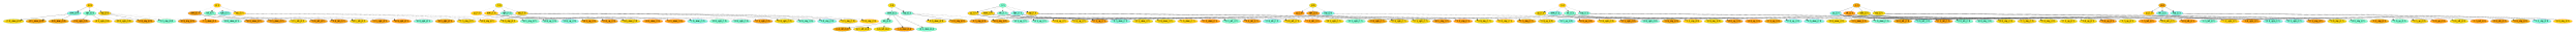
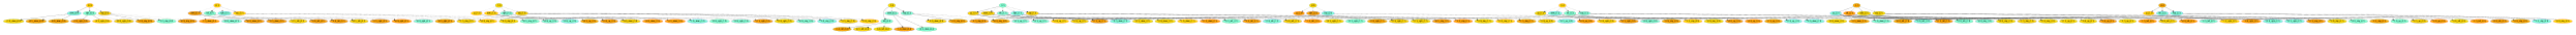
  strict digraph {
    fontname="Open Sans"
    node [color=blue fillcolor=gold fontname="Open Sans" style=filled]
    edge [arrowhead=vee fontname="Open Sans" style=dashed weight=0.025]
    "(0, 0)" [color=deeppink]
    "down__(0, 0)" [fillcolor=aquamarine]
    "right__(0, 0)" [color=darkgreen fillcolor=aquamarine]
    "stay__(0, 0)"
    "(1, 0)__down__(0, 0)" [color=darkgreen]
    "(0, 1)__down__(0, 0)" [color=darkgreen fillcolor=orange]
    "(0, 0)__down__(0, 0)" [color=darkgreen fillcolor=orange]
    "(1, 0)__right__(0, 0)" [fillcolor=orange]
    "(0, 1)__right__(0, 0)" [color=deeppink]
    "(0, 0)__right__(0, 0)"
    "(1, 0)__stay__(0, 0)" [color=darkgreen fillcolor=orange]
    "(0, 1)__stay__(0, 0)" [color=darkgreen fillcolor=aquamarine]
    "(0, 0)__stay__(0, 0)" [fillcolor=orange]
    "(0, 1)" [color=deeppink]
    "down__(0, 1)" [fillcolor=orange]
    "left__(0, 1)" [color=darkgreen fillcolor=aquamarine]
    "right__(0, 1)" [fillcolor=aquamarine]
    "stay__(0, 1)" [color=deeppink]
    "(1, 1)__down__(0, 1)" [color=deeppink fillcolor=orange]
    "(0, 0)__down__(0, 1)" [color=deeppink fillcolor=aquamarine]
    "(0, 2)__down__(0, 1)" [fillcolor=orange]
    "(0, 1)__down__(0, 1)" [fillcolor=orange]
    "(1, 1)__left__(0, 1)"
    "(0, 0)__left__(0, 1)" [fillcolor=orange]
    "(0, 2)__left__(0, 1)" [fillcolor=orange]
    "(0, 1)__left__(0, 1)"
    "(1, 1)__right__(0, 1)" [fillcolor=orange]
    "(0, 0)__right__(0, 1)" [color=deeppink fillcolor=orange]
    "(0, 2)__right__(0, 1)" [color=deeppink fillcolor=aquamarine]
    "(0, 1)__right__(0, 1)" [color=darkgreen fillcolor=orange]
    "(1, 1)__stay__(0, 1)"
    "(0, 0)__stay__(0, 1)" [color=deeppink]
    "(0, 2)__stay__(0, 1)" [color=darkgreen]
    "(0, 1)__stay__(0, 1)" [color=darkgreen fillcolor=aquamarine]
    "(1, 0)" [color=darkgreen]
    "up__(1, 0)" [color=deeppink]
    "down__(1, 0)" [color=deeppink]
    "right__(1, 0)" [color=deeppink fillcolor=aquamarine]
    "stay__(1, 0)"
    "(0, 0)__up__(1, 0)" [color=deeppink fillcolor=aquamarine]
    "(2, 0)__up__(1, 0)" [fillcolor=aquamarine]
    n42 [color=darkgreen fillcolor=orange label="(8, 1)__up__(1, 0)"]
    "(1, 0)__up__(1, 0)" [fillcolor=orange]
    "(0, 0)__down__(1, 0)"
    "(2, 0)__down__(1, 0)" [color=deeppink fillcolor=orange]
    "(1, 1)__down__(1, 0)" [color=deeppink fillcolor=orange]
    "(1, 0)__down__(1, 0)" [fillcolor=aquamarine]
    "(0, 0)__right__(1, 0)" [color=darkgreen fillcolor=aquamarine]
    "(2, 0)__right__(1, 0)" [color=deeppink fillcolor=aquamarine]
    "(1, 1)__right__(1, 0)" [fillcolor=orange]
    "(1, 0)__right__(1, 0)" [color=darkgreen]
    "(0, 0)__stay__(1, 0)" [color=deeppink fillcolor=aquamarine]
    "(2, 0)__stay__(1, 0)" [fillcolor=aquamarine]
    "(1, 1)__stay__(1, 0)"
    "(1, 0)__stay__(1, 0)" [color=deeppink]
    "(0, 2)" [color=darkgreen]
    "down__(0, 2)" [color=deeppink fillcolor=aquamarine]
    "left__(0, 2)" [color=darkgreen fillcolor=aquamarine]
    "stay__(0, 2)" [color=deeppink fillcolor=aquamarine]
    "(1, 2)__down__(0, 2)" [fillcolor=orange]
    "(0, 1)__down__(0, 2)" [color=darkgreen fillcolor=aquamarine]
    "(0, 2)__down__(0, 2)"
    "(1, 2)__left__(0, 2)" [color=darkgreen fillcolor=orange]
    "(0, 1)__left__(0, 2)"
    "(0, 2)__left__(0, 2)" [color=darkgreen]
    "(1, 2)__stay__(0, 2)" [color=darkgreen fillcolor=orange]
    "(0, 1)__stay__(0, 2)" [fillcolor=orange]
    "(0, 2)__stay__(0, 2)" [color=darkgreen fillcolor=orange]
    "(1, 1)" [color=darkgreen fillcolor=aquamarine]
    "up__(1, 1)"
    "down__(1, 1)"
    "left__(1, 1)" [color=deeppink fillcolor=aquamarine]
    "right__(1, 1)" [fillcolor=aquamarine]
    "stay__(1, 1)"
    "(0, 1)__up__(1, 1)" [color=deeppink fillcolor=aquamarine]
    "(2, 1)__up__(1, 1)" [color=deeppink fillcolor=aquamarine]
    "(1, 0)__up__(1, 1)" [color=deeppink]
    "(1, 2)__up__(1, 1)"
    "(1, 1)__up__(1, 1)" [fillcolor=orange]
    "(0, 1)__down__(1, 1)" [fillcolor=aquamarine]
    "(2, 1)__down__(1, 1)" [color=darkgreen]
    "(1, 0)__down__(1, 1)" [color=darkgreen]
    "(1, 2)__down__(1, 1)" [color=deeppink]
    "(1, 1)__down__(1, 1)" [color=deeppink fillcolor=orange]
    "(0, 1)__left__(1, 1)" [color=darkgreen fillcolor=aquamarine]
    "(2, 1)__left__(1, 1)" [fillcolor=orange]
    "(1, 0)__left__(1, 1)" [fillcolor=aquamarine]
    "(1, 2)__left__(1, 1)"
    "(1, 1)__left__(1, 1)" [color=deeppink fillcolor=orange]
    "(0, 1)__right__(1, 1)" [color=darkgreen]
    "(2, 1)__right__(1, 1)" [color=darkgreen fillcolor=aquamarine]
    "(1, 0)__right__(1, 1)" [color=darkgreen fillcolor=orange]
    "(1, 2)__right__(1, 1)"
    "(1, 1)__right__(1, 1)" [color=darkgreen]
    "(0, 1)__stay__(1, 1)" [fillcolor=orange]
    "(2, 1)__stay__(1, 1)" [color=deeppink fillcolor=orange]
    "(1, 0)__stay__(1, 1)" [color=darkgreen]
    "(1, 2)__stay__(1, 1)" [color=deeppink]
    "(1, 1)__stay__(1, 1)" [color=darkgreen fillcolor=orange]
    "(2, 0)" [color=darkgreen]
    "up__(2, 0)" [color=deeppink fillcolor=orange]
    "right__(2, 0)" [fillcolor=orange]
    "stay__(2, 0)" [fillcolor=aquamarine]
    "(1, 0)__up__(2, 0)"
    "(2, 1)__up__(2, 0)" [fillcolor=aquamarine]
    "(2, 0)__up__(2, 0)" [color=deeppink fillcolor=orange]
    "(1, 0)__right__(2, 0)" [color=deeppink]
    "(2, 1)__right__(2, 0)" [fillcolor=orange]
    "(2, 0)__right__(2, 0)" [color=deeppink fillcolor=aquamarine]
    "(1, 0)__stay__(2, 0)" [color=darkgreen fillcolor=orange]
    "(2, 1)__stay__(2, 0)" [color=deeppink]
    "(2, 0)__stay__(2, 0)" [color=darkgreen]
    "(1, 2)" [color=deeppink]
    "up__(1, 2)" [color=darkgreen]
    "down__(1, 2)" [fillcolor=aquamarine]
    "left__(1, 2)" [color=darkgreen fillcolor=aquamarine]
    "stay__(1, 2)" [color=deeppink fillcolor=aquamarine]
    "(0, 2)__up__(1, 2)" [fillcolor=orange]
    "(2, 2)__up__(1, 2)" [color=deeppink fillcolor=orange]
    "(1, 1)__up__(1, 2)" [color=darkgreen fillcolor=orange]
    "(1, 2)__up__(1, 2)" [fillcolor=aquamarine]
    "(0, 2)__down__(1, 2)" [fillcolor=aquamarine]
    "(2, 2)__down__(1, 2)" [color=darkgreen]
    "(1, 1)__down__(1, 2)" [color=darkgreen fillcolor=orange]
    "(1, 2)__down__(1, 2)" [color=deeppink fillcolor=aquamarine]
    "(0, 2)__left__(1, 2)" [color=darkgreen fillcolor=orange]
    "(2, 2)__left__(1, 2)" [fillcolor=aquamarine]
    "(1, 1)__left__(1, 2)" [fillcolor=orange]
    "(1, 2)__left__(1, 2)" [color=darkgreen fillcolor=aquamarine]
    "(0, 2)__stay__(1, 2)" [color=deeppink fillcolor=aquamarine]
    "(2, 2)__stay__(1, 2)" [color=darkgreen]
    "(1, 1)__stay__(1, 2)"
    "(1, 2)__stay__(1, 2)" [color=darkgreen]
    "(2, 1)" [color=darkgreen fillcolor=orange]
    "up__(2, 1)" [fillcolor=aquamarine]
    "left__(2, 1)" [color=deeppink fillcolor=orange]
    "right__(2, 1)" [color=darkgreen]
    "stay__(2, 1)" [color=darkgreen]
    "(1, 1)__up__(2, 1)" [color=darkgreen]
    "(2, 0)__up__(2, 1)" [color=darkgreen]
    "(2, 2)__up__(2, 1)" [fillcolor=orange]
    "(2, 1)__up__(2, 1)" [color=darkgreen]
    "(1, 1)__left__(2, 1)" [color=deeppink fillcolor=orange]
    "(2, 0)__left__(2, 1)"
    "(2, 2)__left__(2, 1)" [color=deeppink fillcolor=orange]
    "(2, 1)__left__(2, 1)" [color=deeppink fillcolor=aquamarine]
    "(1, 1)__right__(2, 1)" [color=deeppink]
    "(2, 0)__right__(2, 1)" [color=deeppink fillcolor=orange]
    "(2, 2)__right__(2, 1)" [fillcolor=aquamarine]
    "(2, 1)__right__(2, 1)" [fillcolor=aquamarine]
    "(1, 1)__stay__(2, 1)" [fillcolor=orange]
    "(2, 0)__stay__(2, 1)" [color=darkgreen]
    "(2, 2)__stay__(2, 1)" [color=darkgreen fillcolor=aquamarine]
    "(2, 1)__stay__(2, 1)" [color=darkgreen fillcolor=orange]
    "(2, 2)" [color=darkgreen fillcolor=orange]
    "up__(2, 2)" [color=deeppink]
    "left__(2, 2)" [fillcolor=aquamarine]
    "stay__(2, 2)" [fillcolor=aquamarine]
    "(1, 2)__up__(2, 2)" [color=darkgreen fillcolor=aquamarine]
    "(2, 1)__up__(2, 2)"
    "(2, 2)__up__(2, 2)" [color=deeppink fillcolor=orange]
    "(1, 2)__left__(2, 2)" [color=darkgreen]
    "(2, 1)__left__(2, 2)" [color=deeppink fillcolor=orange]
    "(2, 2)__left__(2, 2)" [fillcolor=orange]
    "(1, 2)__stay__(2, 2)" [color=darkgreen fillcolor=orange]
    "(2, 1)__stay__(2, 2)" [fillcolor=aquamarine]
    "(2, 2)__stay__(2, 2)" [color=deeppink]
    "(0, 0)" -> "down__(0, 0)" [arrowhead=box style=solid weight=""]
    "(0, 0)" -> "right__(0, 0)" [style=solid weight=""]
    "(0, 0)" -> "stay__(0, 0)" [style=dotted weight=""]
    "down__(0, 0)" -> "(1, 0)__down__(0, 0)" [arrowhead=box style=solid weight=0.9333333333333333]
    "down__(0, 0)" -> "(0, 1)__down__(0, 0)" [arrowhead=box style=dotted weight=0.03333333333333333]
    "down__(0, 0)" -> "(0, 0)__down__(0, 0)" [arrowhead=odot style=solid weight=0.03333333333333333]
    "right__(0, 0)" -> "(1, 0)__right__(0, 0)" [arrowhead=odot style=solid weight=0.03333333333333333]
    "right__(0, 0)" -> "(0, 1)__right__(0, 0)" [arrowhead=odot style=solid weight=0.9333333333333333]
    "right__(0, 0)" -> "(0, 0)__right__(0, 0)" [arrowhead=odot weight=0.03333333333333333]
    "stay__(0, 0)" -> "(1, 0)__stay__(0, 0)" [style=solid weight=0.03333333333333333]
    "stay__(0, 0)" -> "(0, 1)__stay__(0, 0)" [arrowhead=box weight=0.03333333333333333]
    "stay__(0, 0)" -> "(0, 0)__stay__(0, 0)" [arrowhead=odot style=dotted weight=0.9333333333333333]
    "(0, 1)" -> "down__(0, 1)" [style=dotted weight=""]
    "(0, 1)" -> "left__(0, 1)" [arrowhead=box weight=""]
    "(0, 1)" -> "right__(0, 1)" [style=dotted weight=""]
    "(0, 1)" -> "stay__(0, 1)" [weight=""]
    "down__(0, 1)" -> "(1, 1)__down__(0, 1)" [style=dotted weight=0.925]
    "down__(0, 1)" -> "(0, 0)__down__(0, 1)" [arrowhead=odot]
    "down__(0, 1)" -> "(0, 2)__down__(0, 1)" [style=solid]
    "down__(0, 1)" -> "(0, 1)__down__(0, 1)"
    "left__(0, 1)" -> "(1, 1)__left__(0, 1)" [arrowhead=odot style=dotted]
    "left__(0, 1)" -> "(0, 0)__left__(0, 1)" [weight=0.925]
    "left__(0, 1)" -> "(0, 2)__left__(0, 1)" [arrowhead=box]
    "left__(0, 1)" -> "(0, 1)__left__(0, 1)" [arrowhead=box style=dotted]
    "right__(0, 1)" -> "(1, 1)__right__(0, 1)" [arrowhead=odot style=dotted]
    "right__(0, 1)" -> "(0, 0)__right__(0, 1)" [arrowhead=box style=dotted]
    "right__(0, 1)" -> "(0, 2)__right__(0, 1)" [arrowhead=odot style=dotted weight=0.925]
    "right__(0, 1)" -> "(0, 1)__right__(0, 1)" [arrowhead=odot style=dotted]
    "stay__(0, 1)" -> "(1, 1)__stay__(0, 1)" [style=dotted]
    "stay__(0, 1)" -> "(0, 0)__stay__(0, 1)"
    "stay__(0, 1)" -> "(0, 2)__stay__(0, 1)"
    "stay__(0, 1)" -> "(0, 1)__stay__(0, 1)" [style=dotted weight=0.925]
    "(1, 0)" -> "up__(1, 0)" [arrowhead=odot style=dotted weight=""]
    "(1, 0)" -> "down__(1, 0)" [weight=""]
    "(1, 0)" -> "right__(1, 0)" [weight=""]
    "(1, 0)" -> "stay__(1, 0)" [arrowhead=odot weight=""]
    "up__(1, 0)" -> "(0, 0)__up__(1, 0)" [weight=0.925]
    "up__(1, 0)" -> "(2, 0)__up__(1, 0)" [arrowhead=odot style=dotted]
    "up__(1, 0)" -> n42 [style=dotted]
    "up__(1, 0)" -> "(1, 0)__up__(1, 0)" [arrowhead=box style=dotted]
    "down__(1, 0)" -> "(0, 0)__down__(1, 0)" [arrowhead=box style=solid]
    "down__(1, 0)" -> "(2, 0)__down__(1, 0)" [arrowhead=odot weight=0.925]
    "down__(1, 0)" -> "(1, 1)__down__(1, 0)" [style=solid]
    "down__(1, 0)" -> "(1, 0)__down__(1, 0)" [arrowhead=box]
    "right__(1, 0)" -> "(0, 0)__right__(1, 0)" [arrowhead=odot style=dotted]
    "right__(1, 0)" -> "(2, 0)__right__(1, 0)" [arrowhead=odot]
    "right__(1, 0)" -> "(1, 1)__right__(1, 0)" [style=dotted weight=0.925]
    "right__(1, 0)" -> "(1, 0)__right__(1, 0)" [arrowhead=box style=dotted]
    "stay__(1, 0)" -> "(0, 0)__stay__(1, 0)" [style=solid]
    "stay__(1, 0)" -> "(2, 0)__stay__(1, 0)" [arrowhead=box]
    "stay__(1, 0)" -> "(1, 1)__stay__(1, 0)" [style=solid]
    "stay__(1, 0)" -> "(1, 0)__stay__(1, 0)" [arrowhead=box weight=0.925]
    "(0, 2)" -> "down__(0, 2)" [arrowhead=odot weight=""]
-   "down__(0, 2)" -> "left__(0, 2)" [arrowhead=box style=solid weight=""]
+   "(0, 2)" -> "left__(0, 2)" [arrowhead=box style=solid weight=""]
    "(0, 2)" -> "stay__(0, 2)" [arrowhead=box style=solid weight=""]
    "down__(0, 2)" -> "(1, 2)__down__(0, 2)" [arrowhead=box style=solid weight=0.9333333333333333]
    "down__(0, 2)" -> "(0, 1)__down__(0, 2)" [style=solid weight=0.03333333333333333]
    "down__(0, 2)" -> "(0, 2)__down__(0, 2)" [arrowhead=box style=dotted weight=0.03333333333333333]
    "left__(0, 2)" -> "(1, 2)__left__(0, 2)" [arrowhead=box style=solid weight=0.03333333333333333]
    "left__(0, 2)" -> "(0, 1)__left__(0, 2)" [arrowhead=box style=dotted weight=0.9333333333333333]
    "left__(0, 2)" -> "(0, 2)__left__(0, 2)" [weight=0.03333333333333333]
    "stay__(0, 2)" -> "(1, 2)__stay__(0, 2)" [style=solid weight=0.03333333333333333]
    "stay__(0, 2)" -> "(0, 1)__stay__(0, 2)" [arrowhead=odot style=dotted weight=0.03333333333333333]
    "stay__(0, 2)" -> "(0, 2)__stay__(0, 2)" [arrowhead=box weight=0.9333333333333333]
    "(1, 1)" -> "up__(1, 1)" [arrowhead=box style=solid weight=""]
    "(1, 1)" -> "down__(1, 1)" [arrowhead=box style=dotted weight=""]
    "(1, 1)" -> "left__(1, 1)" [weight=""]
    "(1, 1)" -> "right__(1, 1)" [arrowhead=odot weight=""]
    "(1, 1)" -> "stay__(1, 1)" [arrowhead=box weight=""]
    "up__(1, 1)" -> "(0, 1)__up__(1, 1)" [arrowhead=odot style=dotted weight=0.9199999999999999]
    "up__(1, 1)" -> "(2, 1)__up__(1, 1)" [arrowhead=box style=solid weight=0.02]
    "up__(1, 1)" -> "(1, 0)__up__(1, 1)" [arrowhead=box style=dotted weight=0.02]
    "up__(1, 1)" -> "(1, 2)__up__(1, 1)" [weight=0.02]
    "up__(1, 1)" -> "(1, 1)__up__(1, 1)" [arrowhead=box style=dotted weight=0.02]
    "down__(1, 1)" -> "(0, 1)__down__(1, 1)" [arrowhead=odot style=dotted weight=0.02]
    "down__(1, 1)" -> "(2, 1)__down__(1, 1)" [arrowhead=odot weight=0.9199999999999999]
    "down__(1, 1)" -> "(1, 0)__down__(1, 1)" [style=dotted weight=0.02]
    "down__(1, 1)" -> "(1, 2)__down__(1, 1)" [style=dotted weight=0.02]
    "down__(1, 1)" -> "(1, 1)__down__(1, 1)" [weight=0.02]
    "left__(1, 1)" -> "(0, 1)__left__(1, 1)" [arrowhead=box weight=0.02]
    "left__(1, 1)" -> "(2, 1)__left__(1, 1)" [arrowhead=box style=solid weight=0.02]
    "left__(1, 1)" -> "(1, 0)__left__(1, 1)" [arrowhead=odot weight=0.9199999999999999]
    "left__(1, 1)" -> "(1, 2)__left__(1, 1)" [arrowhead=box style=solid weight=0.02]
    "left__(1, 1)" -> "(1, 1)__left__(1, 1)" [weight=0.02]
    "right__(1, 1)" -> "(0, 1)__right__(1, 1)" [arrowhead=odot weight=0.02]
    "right__(1, 1)" -> "(2, 1)__right__(1, 1)" [arrowhead=odot weight=0.02]
    "right__(1, 1)" -> "(1, 0)__right__(1, 1)" [arrowhead=odot weight=0.02]
    "right__(1, 1)" -> "(1, 2)__right__(1, 1)" [arrowhead=box weight=0.9199999999999999]
    "right__(1, 1)" -> "(1, 1)__right__(1, 1)" [style=dotted weight=0.02]
    "stay__(1, 1)" -> "(0, 1)__stay__(1, 1)" [arrowhead=odot style=solid weight=0.02]
    "stay__(1, 1)" -> "(2, 1)__stay__(1, 1)" [style=dotted weight=0.02]
    "stay__(1, 1)" -> "(1, 0)__stay__(1, 1)" [arrowhead=box weight=0.02]
    "stay__(1, 1)" -> "(1, 2)__stay__(1, 1)" [style=dotted weight=0.02]
    "stay__(1, 1)" -> "(1, 1)__stay__(1, 1)" [arrowhead=box weight=0.9199999999999999]
    "(2, 0)" -> "up__(2, 0)" [weight=""]
    "(2, 0)" -> "right__(2, 0)" [arrowhead=odot weight=""]
    "(2, 0)" -> "stay__(2, 0)" [arrowhead=odot weight=""]
    "up__(2, 0)" -> "(1, 0)__up__(2, 0)" [arrowhead=odot weight=0.9333333333333333]
    "up__(2, 0)" -> "(2, 1)__up__(2, 0)" [arrowhead=odot style=dotted weight=0.03333333333333333]
    "up__(2, 0)" -> "(2, 0)__up__(2, 0)" [arrowhead=box style=dotted weight=0.03333333333333333]
    "right__(2, 0)" -> "(1, 0)__right__(2, 0)" [style=dotted weight=0.03333333333333333]
    "right__(2, 0)" -> "(2, 1)__right__(2, 0)" [weight=0.9333333333333333]
    "right__(2, 0)" -> "(2, 0)__right__(2, 0)" [arrowhead=odot weight=0.03333333333333333]
    "stay__(2, 0)" -> "(1, 0)__stay__(2, 0)" [arrowhead=odot style=dotted weight=0.03333333333333333]
    "stay__(2, 0)" -> "(2, 1)__stay__(2, 0)" [style=dotted weight=0.03333333333333333]
    "stay__(2, 0)" -> "(2, 0)__stay__(2, 0)" [arrowhead=odot weight=0.9333333333333333]
    "(1, 2)" -> "up__(1, 2)" [arrowhead=box style=dotted weight=""]
    "(1, 2)" -> "down__(1, 2)" [arrowhead=odot weight=""]
    "(1, 2)" -> "left__(1, 2)" [style=solid weight=""]
    "(1, 2)" -> "stay__(1, 2)" [weight=""]
    "up__(1, 2)" -> "(0, 2)__up__(1, 2)" [style=dotted weight=0.925]
    "up__(1, 2)" -> "(2, 2)__up__(1, 2)" [arrowhead=odot style=solid]
    "up__(1, 2)" -> "(1, 1)__up__(1, 2)" [arrowhead=odot style=dotted]
    "up__(1, 2)" -> "(1, 2)__up__(1, 2)" [arrowhead=box style=dotted]
    "down__(1, 2)" -> "(0, 2)__down__(1, 2)" [arrowhead=box style=dotted]
    "down__(1, 2)" -> "(2, 2)__down__(1, 2)" [arrowhead=odot weight=0.925]
    "down__(1, 2)" -> "(1, 1)__down__(1, 2)" [arrowhead=odot]
    "down__(1, 2)" -> "(1, 2)__down__(1, 2)" [arrowhead=box]
    "left__(1, 2)" -> "(0, 2)__left__(1, 2)" [arrowhead=odot style=solid]
    "left__(1, 2)" -> "(2, 2)__left__(1, 2)" [style=dotted]
    "left__(1, 2)" -> "(1, 1)__left__(1, 2)" [weight=0.925]
    "left__(1, 2)" -> "(1, 2)__left__(1, 2)" [arrowhead=box]
    "stay__(1, 2)" -> "(0, 2)__stay__(1, 2)" [arrowhead=odot]
    "stay__(1, 2)" -> "(2, 2)__stay__(1, 2)" [style=dotted]
    "stay__(1, 2)" -> "(1, 1)__stay__(1, 2)" [arrowhead=odot]
    "stay__(1, 2)" -> "(1, 2)__stay__(1, 2)" [arrowhead=box style=solid weight=0.925]
    "(2, 1)" -> "up__(2, 1)" [arrowhead=odot style=solid weight=""]
    "(2, 1)" -> "left__(2, 1)" [arrowhead=odot weight=""]
    "(2, 1)" -> "right__(2, 1)" [arrowhead=odot style=solid weight=""]
    "(2, 1)" -> "stay__(2, 1)" [arrowhead=odot weight=""]
    "up__(2, 1)" -> "(1, 1)__up__(2, 1)" [arrowhead=odot style=solid weight=0.925]
    "up__(2, 1)" -> "(2, 0)__up__(2, 1)"
    "up__(2, 1)" -> "(2, 2)__up__(2, 1)" [arrowhead=box style=solid]
    "up__(2, 1)" -> "(2, 1)__up__(2, 1)" [arrowhead=odot style=solid]
    "left__(2, 1)" -> "(1, 1)__left__(2, 1)" [arrowhead=odot style=dotted]
    "left__(2, 1)" -> "(2, 0)__left__(2, 1)" [arrowhead=box style=solid weight=0.925]
    "left__(2, 1)" -> "(2, 2)__left__(2, 1)" [style=solid]
    "left__(2, 1)" -> "(2, 1)__left__(2, 1)" [arrowhead=odot style=dotted]
    "right__(2, 1)" -> "(1, 1)__right__(2, 1)" [style=solid]
    "right__(2, 1)" -> "(2, 0)__right__(2, 1)" [arrowhead=odot]
    "right__(2, 1)" -> "(2, 2)__right__(2, 1)" [arrowhead=odot style=solid weight=0.925]
    "right__(2, 1)" -> "(2, 1)__right__(2, 1)" [style=dotted]
    "stay__(2, 1)" -> "(1, 1)__stay__(2, 1)" [style=solid]
    "stay__(2, 1)" -> "(2, 0)__stay__(2, 1)"
    "stay__(2, 1)" -> "(2, 2)__stay__(2, 1)" [style=solid]
    "stay__(2, 1)" -> "(2, 1)__stay__(2, 1)" [arrowhead=odot style=dotted weight=0.925]
    "(2, 2)" -> "up__(2, 2)" [style=solid weight=""]
    "(2, 2)" -> "left__(2, 2)" [style=solid weight=""]
    "(2, 2)" -> "stay__(2, 2)" [arrowhead=box style=solid weight=""]
    "up__(2, 2)" -> "(1, 2)__up__(2, 2)" [arrowhead=box style=dotted weight=0.9333333333333333]
    "up__(2, 2)" -> "(2, 1)__up__(2, 2)" [arrowhead=box style=dotted weight=0.03333333333333333]
    "up__(2, 2)" -> "(2, 2)__up__(2, 2)" [style=solid weight=0.03333333333333333]
    "left__(2, 2)" -> "(1, 2)__left__(2, 2)" [weight=0.03333333333333333]
    "left__(2, 2)" -> "(2, 1)__left__(2, 2)" [arrowhead=odot style=solid weight=0.9333333333333333]
    "left__(2, 2)" -> "(2, 2)__left__(2, 2)" [arrowhead=odot style=dotted weight=0.03333333333333333]
    "stay__(2, 2)" -> "(1, 2)__stay__(2, 2)" [style=dotted weight=0.03333333333333333]
    "stay__(2, 2)" -> "(2, 1)__stay__(2, 2)" [style=solid weight=0.03333333333333333]
    "stay__(2, 2)" -> "(2, 2)__stay__(2, 2)" [arrowhead=odot style=solid weight=0.9333333333333333]
  }
